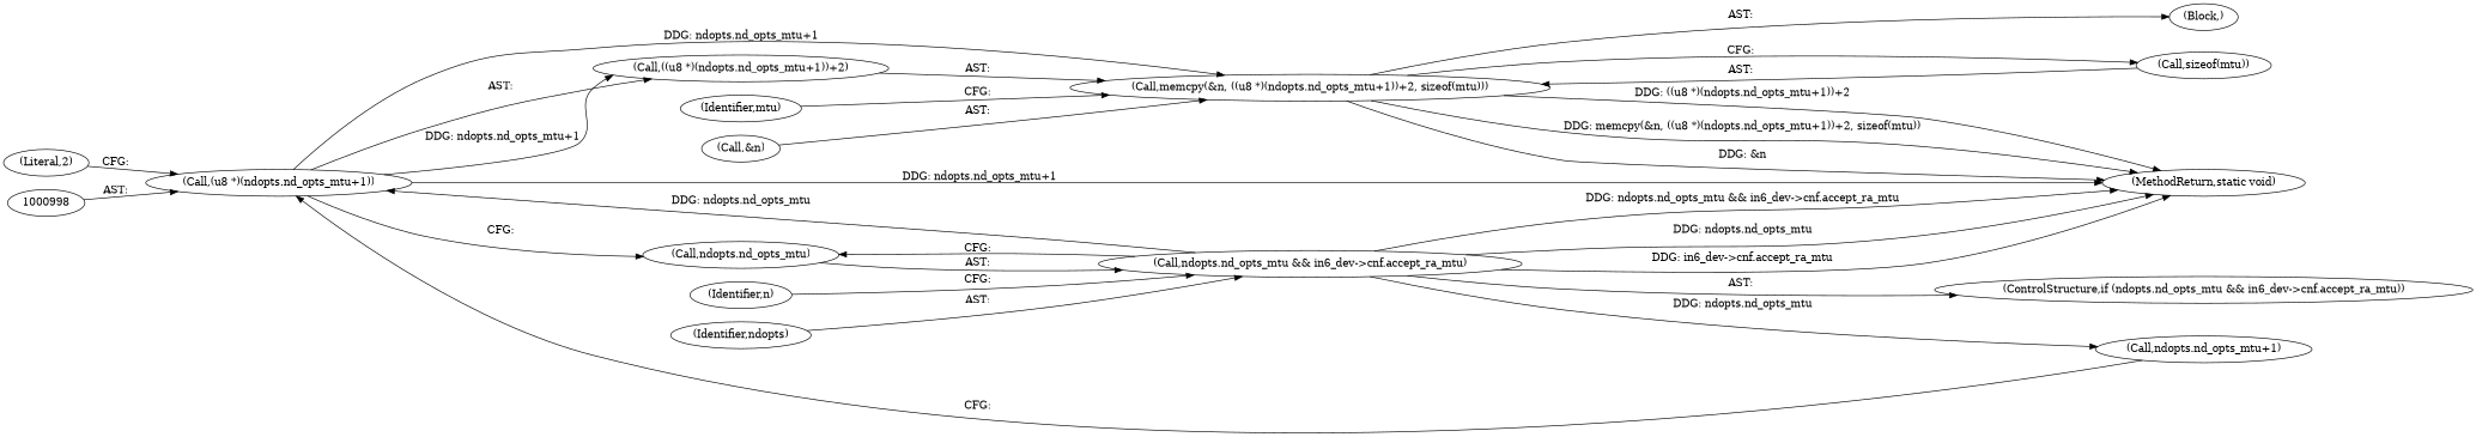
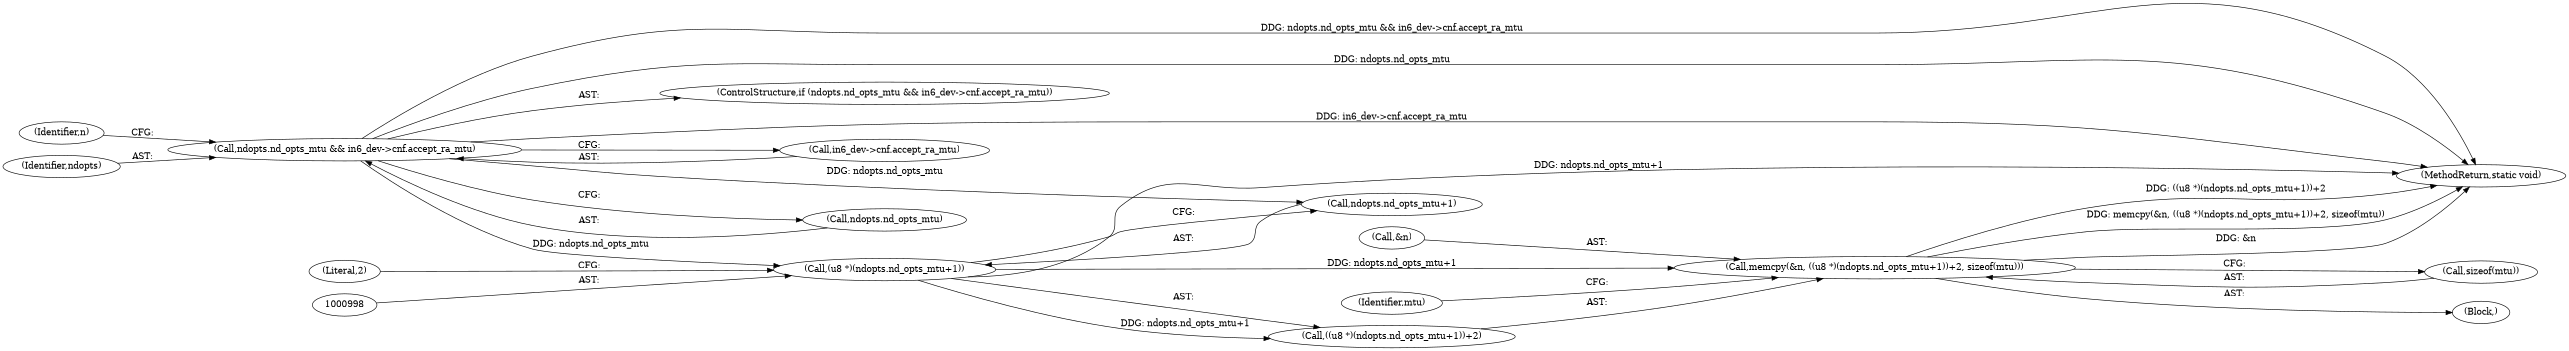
  digraph {
    rankdir=LR
    n1 [label="(Call,memcpy(&n, ((u8 *)(ndopts.nd_opts_mtu+1))+2, sizeof(mtu)))"]
    n2 [label="(MethodReturn,static void)"]
    n3 [label="(Call,sizeof(mtu))"]
    n4 [label="(Block,)"]
    n5 [label="(Call,(u8 *)(ndopts.nd_opts_mtu+1))"]
    n6 [label="(Call,((u8 *)(ndopts.nd_opts_mtu+1))+2)"]
    n7 [label="(Call,ndopts.nd_opts_mtu+1)"]
    n8 [label="(Call,ndopts.nd_opts_mtu && in6_dev->cnf.accept_ra_mtu)"]
    n9 [label="(Call,ndopts.nd_opts_mtu)"]
+   n10 [label="(Call,in6_dev->cnf.accept_ra_mtu)"]
    n11 [label="(ControlStructure,if (ndopts.nd_opts_mtu && in6_dev->cnf.accept_ra_mtu))"]
    n12 [label="(Identifier,n)"]
    n13 [label="(Identifier,mtu)"]
    n14 [label="(Literal,2)"]
    n15 [label="(Identifier,ndopts)"]
    n16 [label="(Call,&n)"]
    1000998
    n1 -> n2 [label="DDG: ((u8 *)(ndopts.nd_opts_mtu+1))+2"]
    n1 -> n2 [label="DDG: memcpy(&n, ((u8 *)(ndopts.nd_opts_mtu+1))+2, sizeof(mtu))"]
    n1 -> n2 [label="DDG: &n"]
    n1 -> n3 [label="CFG: "]
    n1 -> n4 [label="AST: "]
    n3 -> n1 [label="AST: "]
    n5 -> n1 [label="DDG: ndopts.nd_opts_mtu+1"]
    n5 -> n2 [label="DDG: ndopts.nd_opts_mtu+1"]
    n5 -> n6 [label="AST: "]
    n5 -> n6 [label="DDG: ndopts.nd_opts_mtu+1"]
-   n5 -> n9 [label="CFG: "]
+   n5 -> n7 [label="CFG: "]
    n6 -> n1 [label="AST: "]
-   n7 -> n5 [label="CFG: "]
+   n7 -> n5 [label="AST: "]
    n8 -> n2 [label="DDG: ndopts.nd_opts_mtu && in6_dev->cnf.accept_ra_mtu"]
    n8 -> n2 [label="DDG: ndopts.nd_opts_mtu"]
    n8 -> n2 [label="DDG: in6_dev->cnf.accept_ra_mtu"]
    n8 -> n5 [label="DDG: ndopts.nd_opts_mtu"]
    n8 -> n7 [label="DDG: ndopts.nd_opts_mtu"]
    n8 -> n9 [label="CFG: "]
+   n8 -> n10 [label="CFG: "]
    n8 -> n11 [label="AST: "]
    n9 -> n8 [label="AST: "]
+   n10 -> n8 [label="AST: "]
    n12 -> n8 [label="CFG: "]
    n13 -> n1 [label="CFG: "]
    n14 -> n5 [label="CFG: "]
    n15 -> n8 [label="AST: "]
    n16 -> n1 [label="AST: "]
    1000998 -> n5 [label="AST: "]
  }
